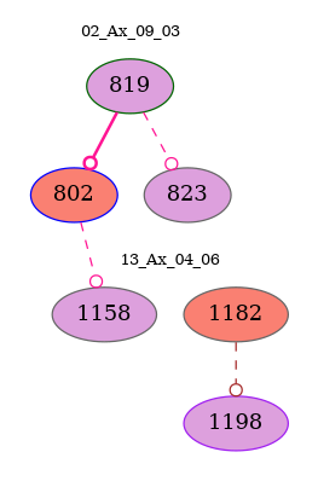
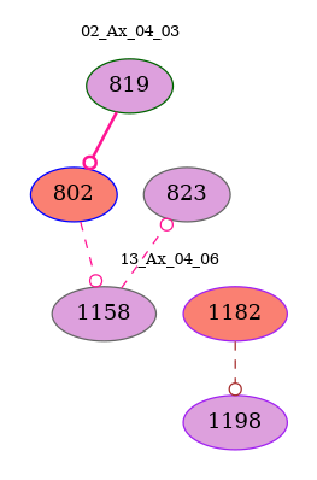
  digraph {
    node [color=purple fillcolor=plum style=filled]
    edge [arrowhead=odot color=deeppink style=dashed]
-   n1 [color=gray40 fillcolor=salmon label=1182]
+   n1 [fillcolor=salmon label=1182]
    n2 [color=gray40 label=1158]
    n3 [label=1198]
    n4 [color=darkgreen label=819]
    n5 [color=blue fillcolor=salmon label=802]
    n6 [color=gray40 label=823]
    subgraph cluster_1 {
      color=white
      fontsize=10
      label="13_Ax_04_06"
      n1
      n2
      n3
    }
    subgraph cluster_2 {
      color=white
      fontsize=10
-     label="02_Ax_09_03"
+     label="02_Ax_04_03"
      n4
      n5
      n6
    }
    n1 -> n3 [color=brown]
    n4 -> n5 [style=bold]
-   n4 -> n6
+   n2 -> n6
    n5 -> n2
  }
